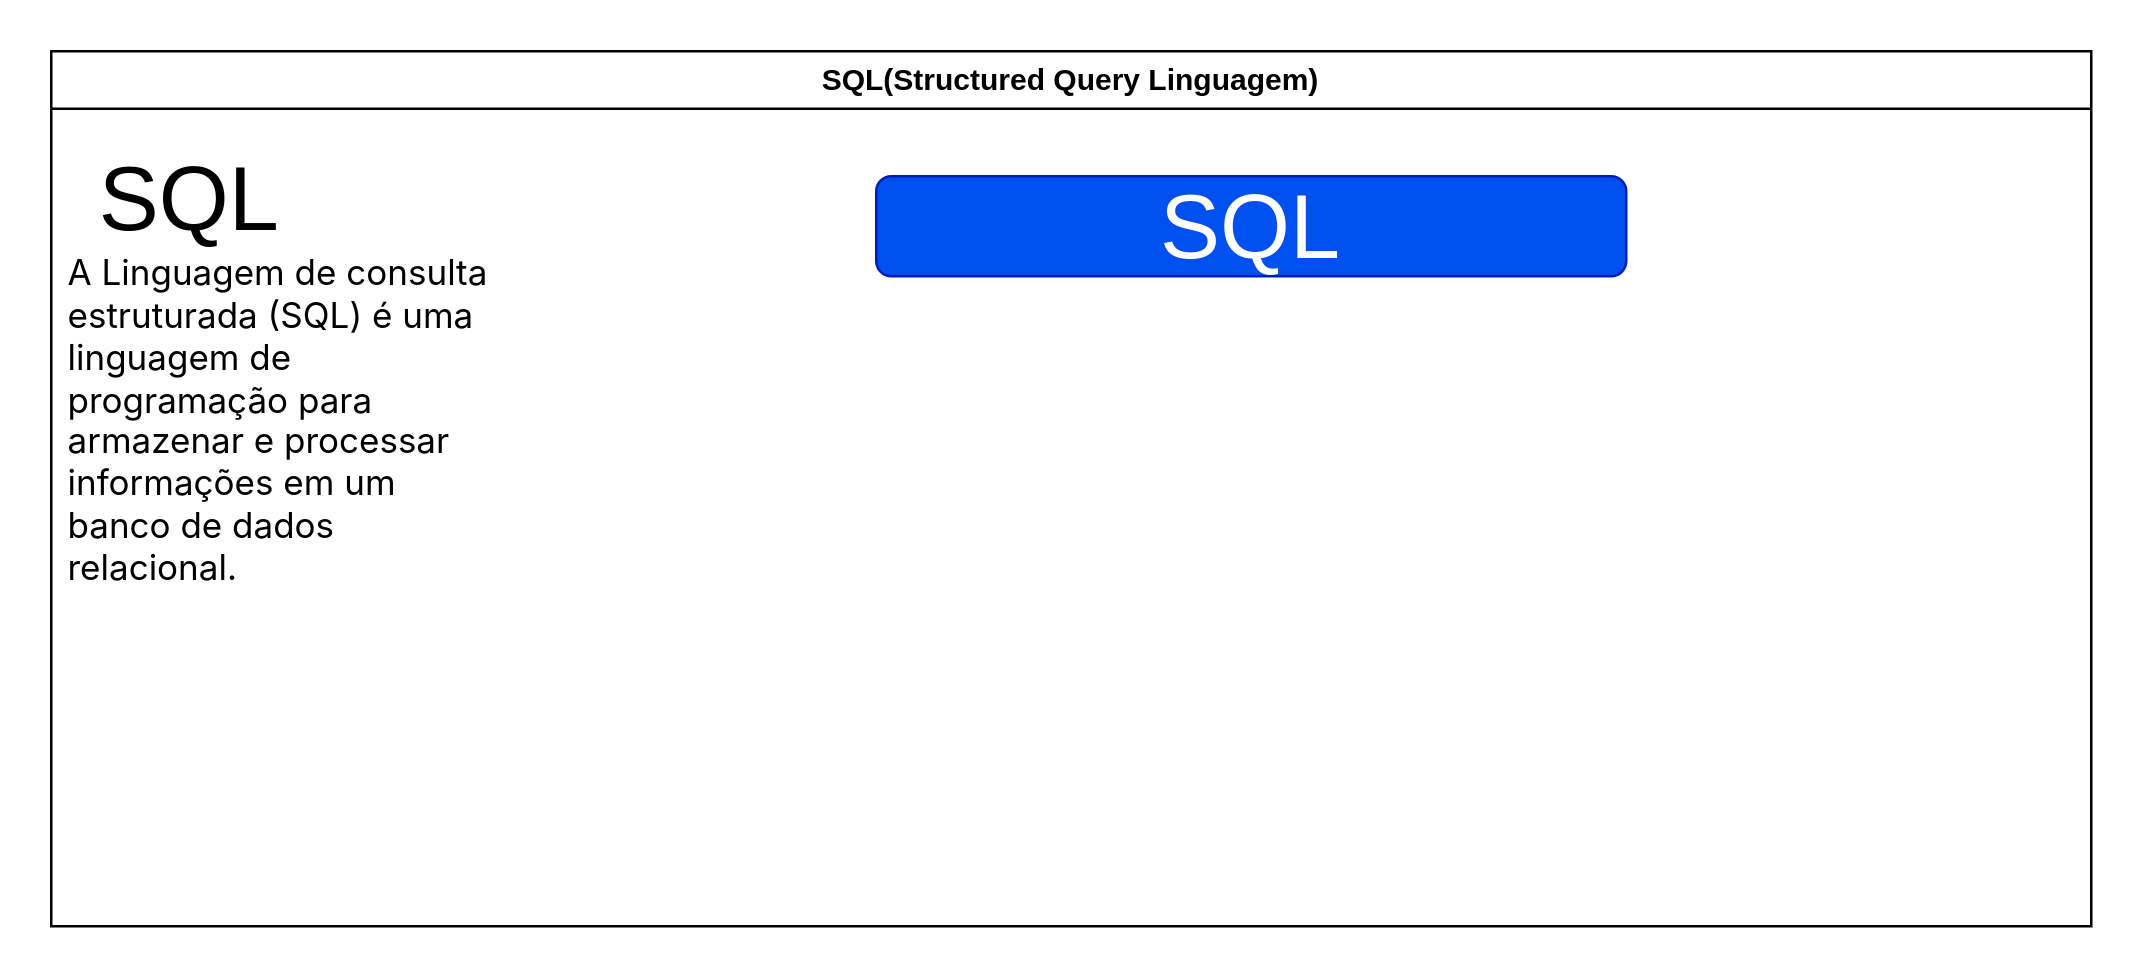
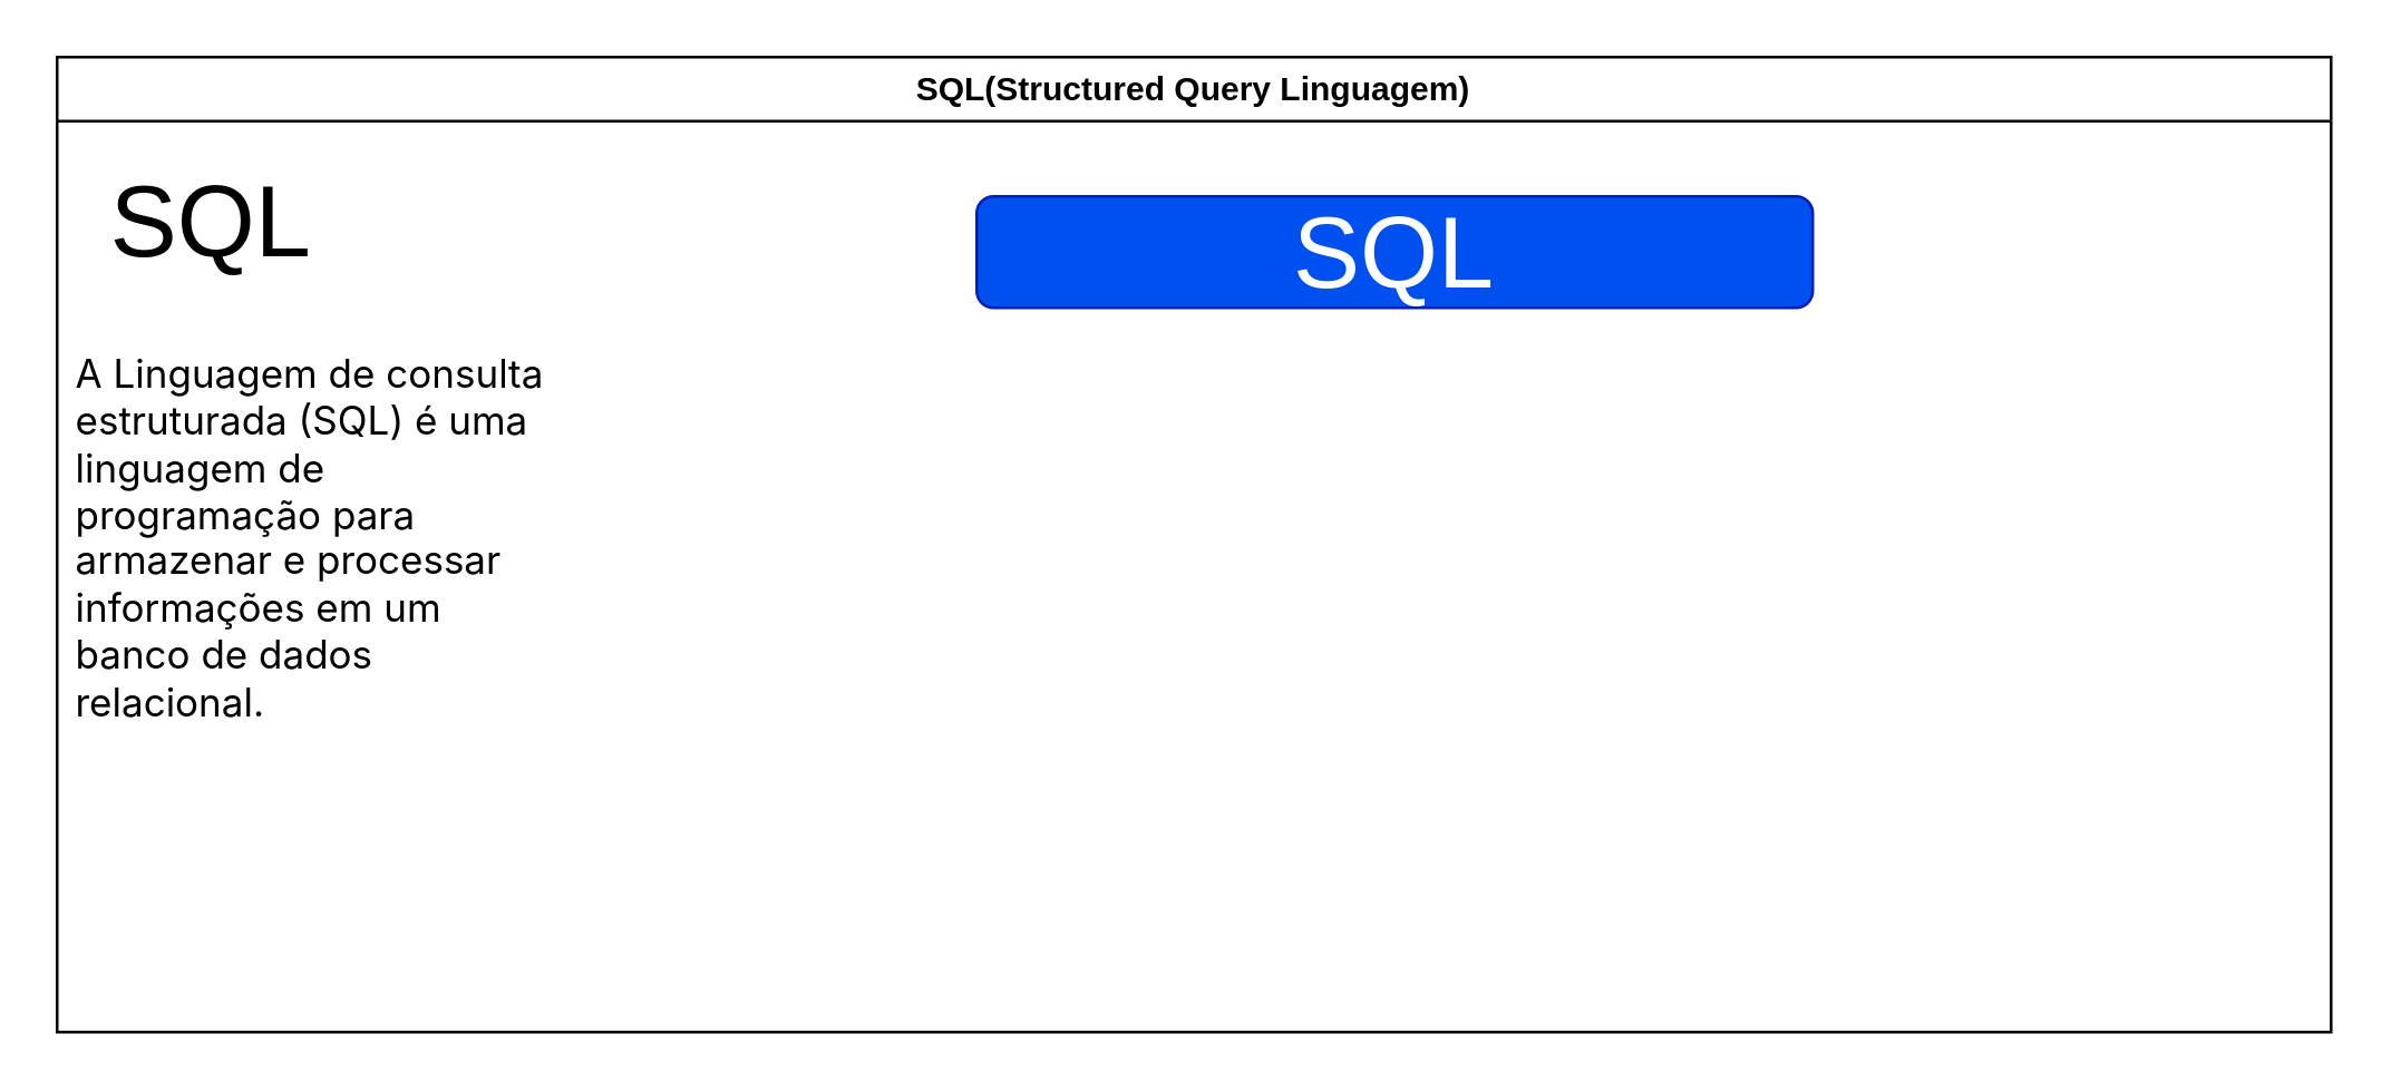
  <mxCell id="0" />
  <mxCell id="1" parent="0" />
  <mxCell id="2" value="SQL(Structured Query Linguagem)" style="swimlane;whiteSpace=wrap;html=1;" parent="1" vertex="1"><mxGeometry x="20" y="20" width="816" height="350" as="geometry"><mxRectangle x="214" y="50" width="230" height="30" as="alternateBounds" /></mxGeometry></mxCell>
- <mxCell id="3" value="&#10;&lt;div style=&quot;box-sizing: border-box; font-family: -apple-system, BlinkMacSystemFont, &amp;quot;Segoe UI&amp;quot;, system-ui, &amp;quot;Apple Color Emoji&amp;quot;, &amp;quot;Segoe UI Emoji&amp;quot;, &amp;quot;Segoe UI Web&amp;quot;, sans-serif; font-size: 14px; font-style: normal; font-variant-ligatures: normal; font-variant-caps: normal; font-weight: 400; letter-spacing: normal; orphans: 2; text-align: start; text-indent: 0px; text-transform: none; widows: 2; word-spacing: 0px;&quot;&gt;A Linguagem de consulta estruturada (SQL) é uma linguagem de programação para armazenar e processar informações em um banco de dados relacional.&lt;/div&gt;&#10;&#10;" style="text;strokeColor=none;align=center;fillColor=none;html=1;verticalAlign=middle;whiteSpace=wrap;rounded=0;" parent="2" vertex="1"><mxGeometry x="6" y="90" width="174" height="130" as="geometry" /></mxCell>
+ <mxCell id="3" value="&#10;&lt;div style=&quot;box-sizing: border-box; font-family: -apple-system, BlinkMacSystemFont, &amp;quot;Segoe UI&amp;quot;, system-ui, &amp;quot;Apple Color Emoji&amp;quot;, &amp;quot;Segoe UI Emoji&amp;quot;, &amp;quot;Segoe UI Web&amp;quot;, sans-serif; font-size: 14px; font-style: normal; font-variant-ligatures: normal; font-variant-caps: normal; font-weight: 400; letter-spacing: normal; orphans: 2; text-align: start; text-indent: 0px; text-transform: none; widows: 2; word-spacing: 0px;&quot;&gt;A Linguagem de consulta estruturada (SQL) é uma linguagem de programação para armazenar e processar informações em um banco de dados relacional.&lt;/div&gt;&#10;&#10;" style="text;strokeColor=none;align=center;fillColor=none;html=1;verticalAlign=middle;whiteSpace=wrap;rounded=0;" parent="2" vertex="1"><mxGeometry x="6" y="115" width="174" height="130" as="geometry" /></mxCell>
  <mxCell id="4" value="&lt;span style=&quot;font-size: 36px;&quot;&gt;SQL&lt;/span&gt;" style="text;html=1;align=center;verticalAlign=middle;resizable=0;points=[];autosize=1;strokeColor=none;fillColor=none;fontSize=48;" parent="2" vertex="1"><mxGeometry x="5" y="20" width="100" height="70" as="geometry" /></mxCell>
  <mxCell id="5" value="SQL" style="rounded=1;whiteSpace=wrap;html=1;fontSize=36;fillColor=#0050ef;fontColor=#ffffff;strokeColor=#001DBC;" parent="2" vertex="1"><mxGeometry x="330" y="50" width="300" height="40" as="geometry" /></mxCell>
